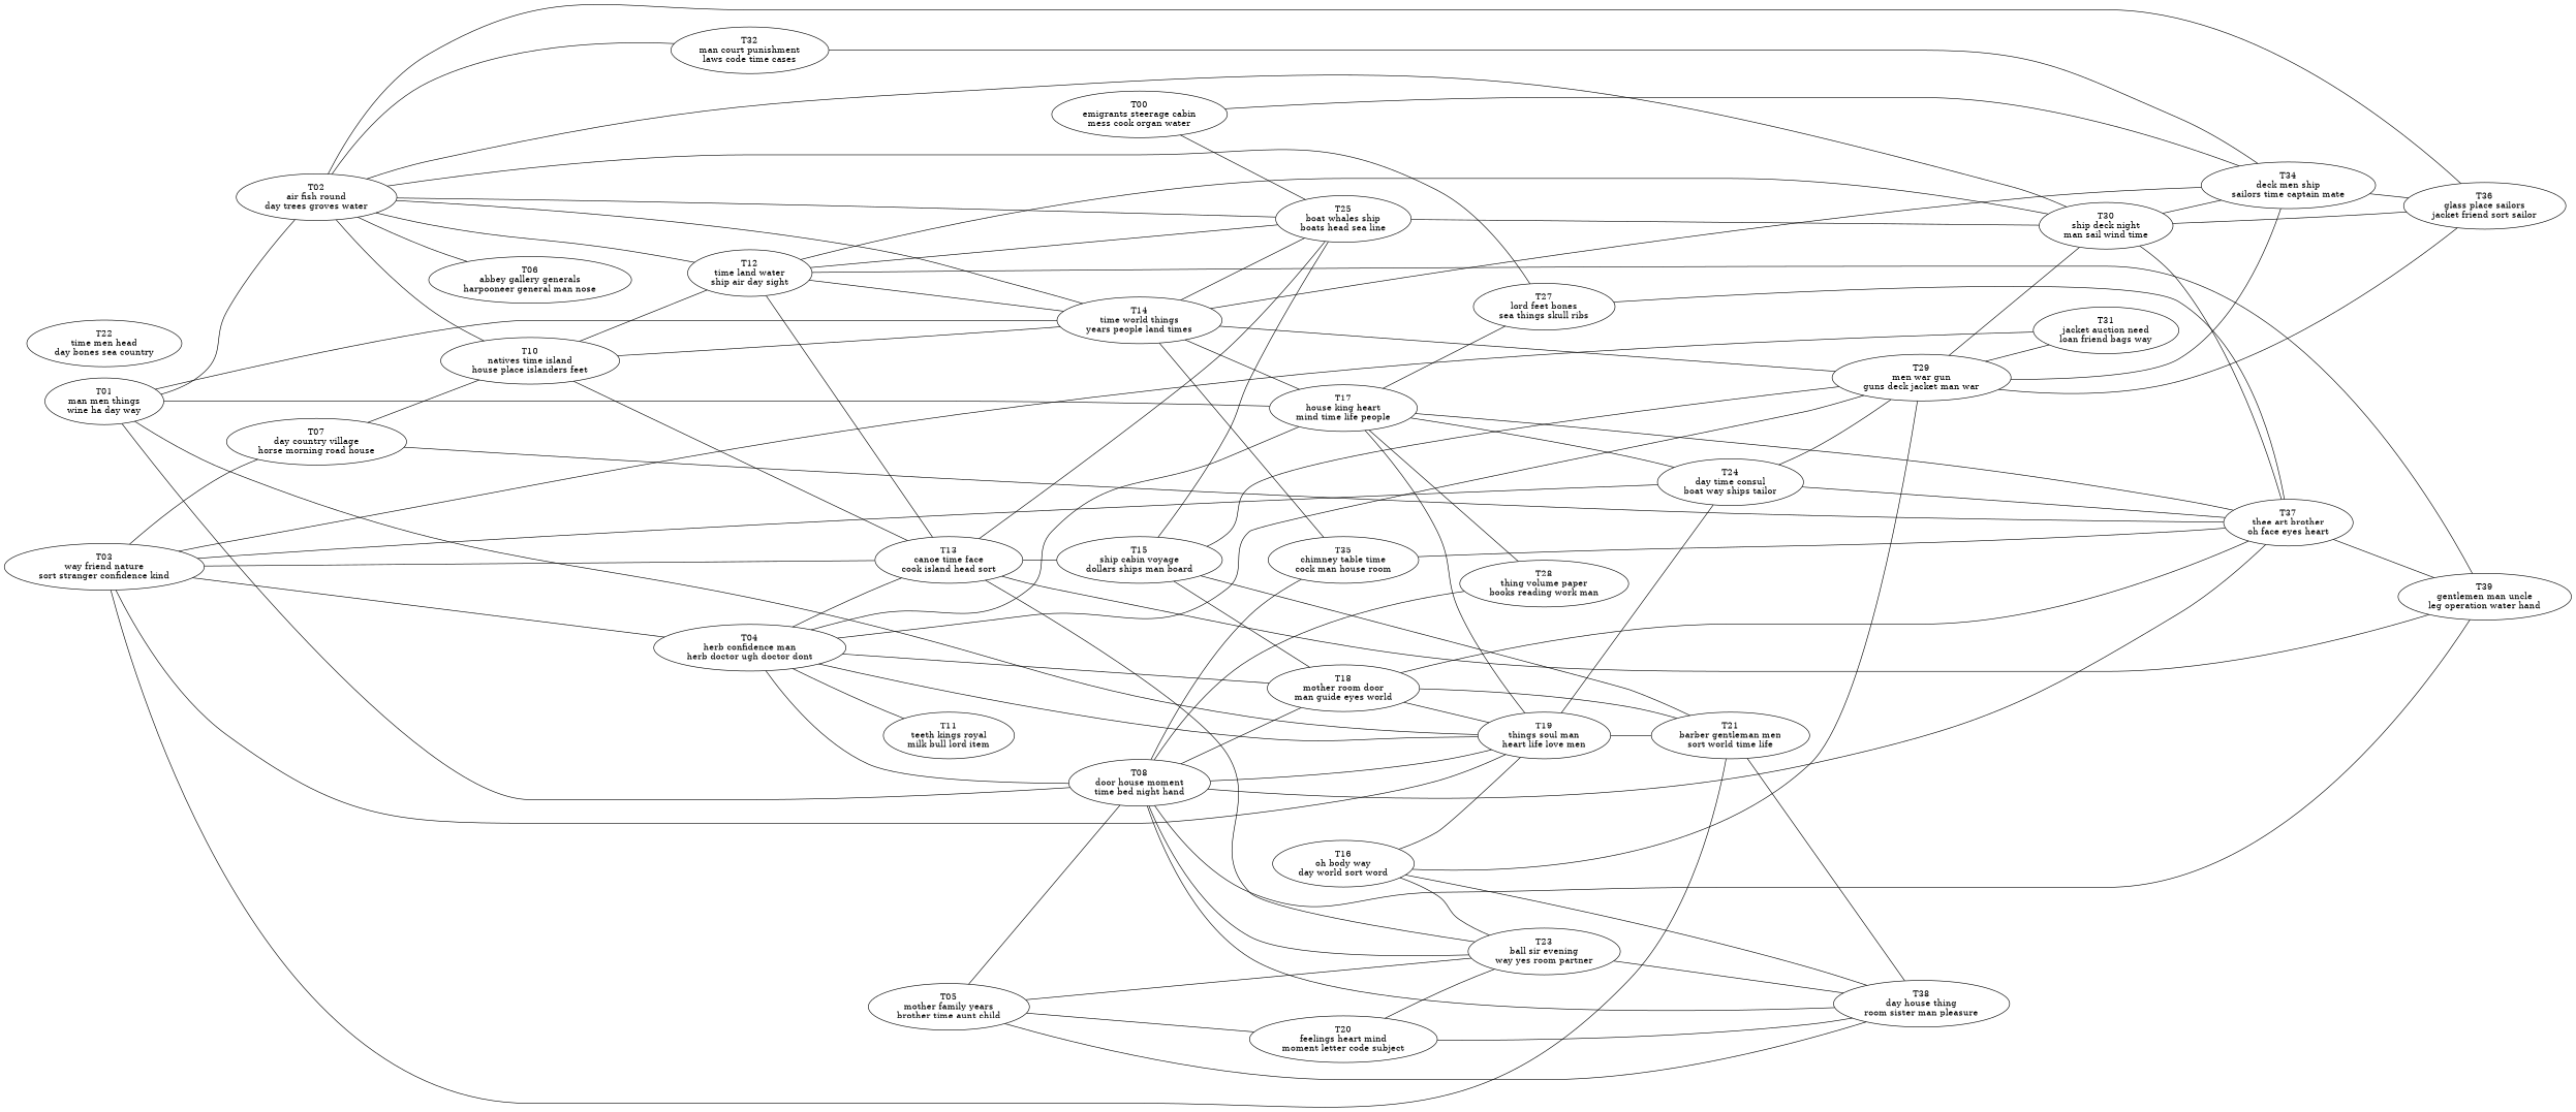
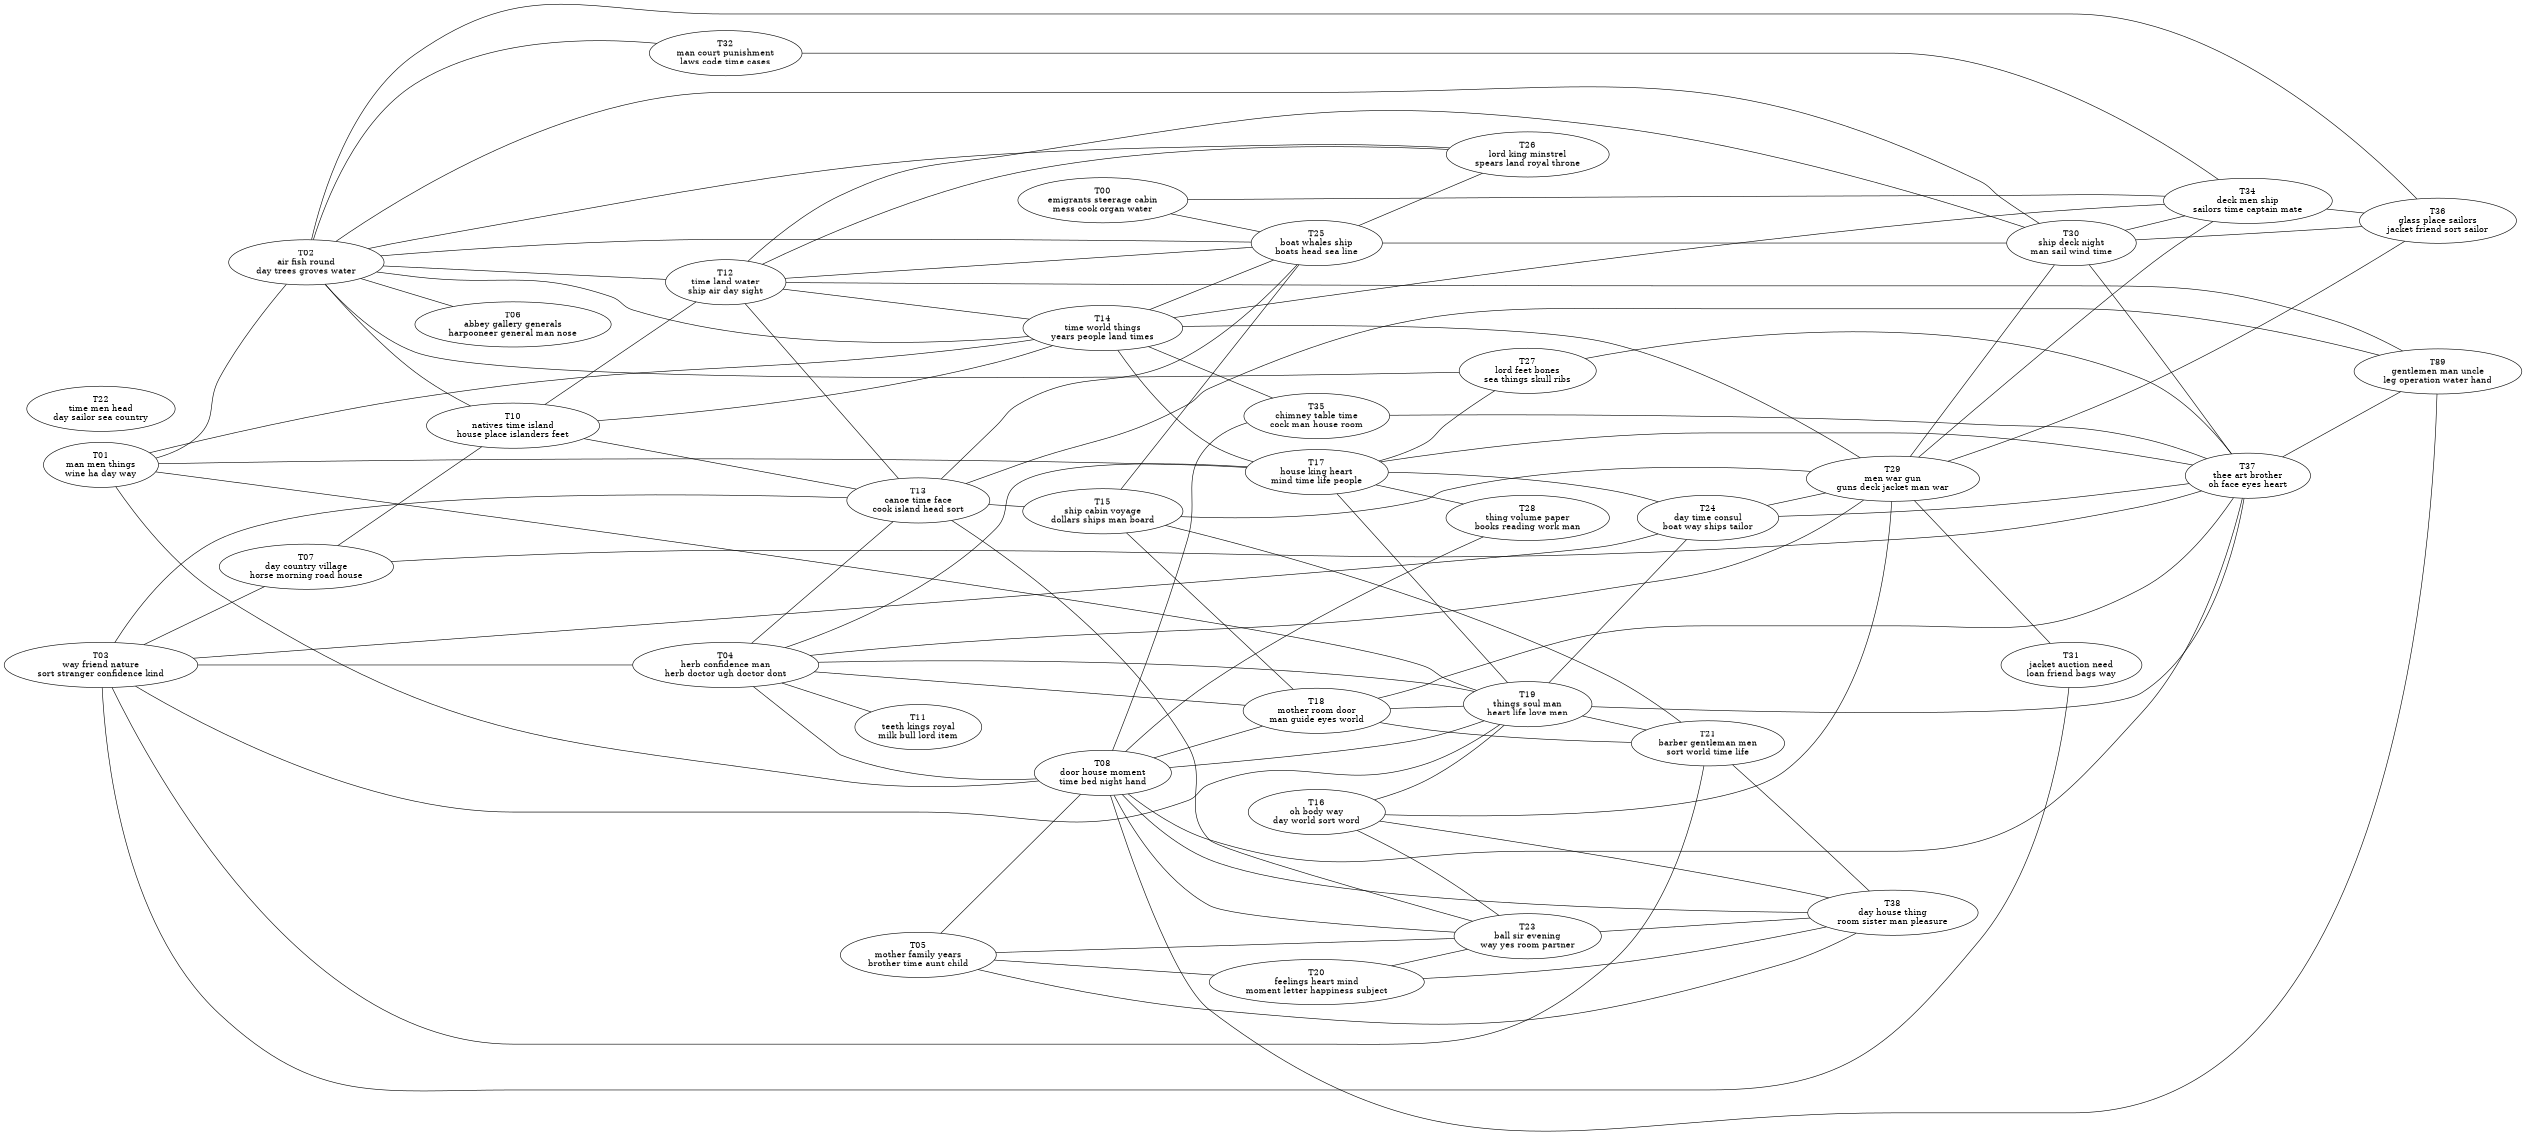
  graph {
    rankdir=LR
    n1 [label="T00\nemigrants steerage cabin\nmess cook organ water"]
    n2 [label="T25\nboat whales ship\nboats head sea line"]
    n3 [label="T34\ndeck men ship\nsailors time captain mate"]
+   n4 [label="T26\nlord king minstrel\nspears land royal throne"]
    n5 [label="T30\nship deck night\nman sail wind time"]
    n6 [label="T36\nglass place sailors\njacket friend sort sailor"]
    n7 [label="T01\nman men things\nwine ha day way"]
    n8 [label="T02\nair fish round\nday trees groves water"]
    n9 [label="T08\ndoor house moment\ntime bed night hand"]
    n10 [label="T14\ntime world things\nyears people land times"]
    n11 [label="T17\nhouse king heart\nmind time life people"]
    n12 [label="T19\nthings soul man\nheart life love men"]
    n13 [label="T06\nabbey gallery generals\nharpooneer general man nose"]
    n14 [label="T10\nnatives time island\nhouse place islanders feet"]
    n15 [label="T12\ntime land water\nship air day sight"]
    n16 [label="T27\nlord feet bones\nsea things skull ribs"]
    n17 [label="T32\nman court punishment\nlaws code time cases"]
    n18 [label="T18\nmother room door\nman guide eyes world"]
    n19 [label="T23\nball sir evening\nway yes room partner"]
    n20 [label="T38\nday house thing\nroom sister man pleasure"]
    n21 [label="T37\nthee art brother\noh face eyes heart"]
    n22 [label="T28\nthing volume paper\nbooks reading work man"]
    n23 [label="T35\nchimney table time\ncock man house room"]
-   n24 [label="T39\ngentlemen man uncle\nleg operation water hand"]
+   n24 [label="T89\ngentlemen man uncle\nleg operation water hand"]
    n25 [label="T29\nmen war gun\nguns deck jacket man war"]
    n26 [label="T24\nday time consul\nboat way ships tailor"]
    n27 [label="T21\nbarber gentleman men\nsort world time life"]
    n28 [label="T13\ncanoe time face\ncook island head sort"]
    n29 [label="T03\nway friend nature\nsort stranger confidence kind"]
    n30 [label="T04\nherb confidence man\nherb doctor ugh doctor dont"]
    n31 [label="T07\nday country village\nhorse morning road house"]
    n32 [label="T31\njacket auction need\nloan friend bags way"]
    n33 [label="T11\nteeth kings royal\nmilk bull lord item"]
    n34 [label="T15\nship cabin voyage\ndollars ships man board"]
    n35 [label="T05\nmother family years\nbrother time aunt child"]
-   n36 [label="T20\nfeelings heart mind\nmoment letter code subject"]
+   n36 [label="T20\nfeelings heart mind\nmoment letter happiness subject"]
    n37 [label="T16\noh body way\nday world sort word"]
-   n38 [label="T22\ntime men head\nday bones sea country"]
+   n38 [label="T22\ntime men head\nday sailor sea country"]
    n1 -- n2
    n1 -- n3
+   n2 -- n4
    n2 -- n5
    n3 -- n6
    n5 -- n3
    n5 -- n6
    n5 -- n21
    n7 -- n8
    n7 -- n9
    n7 -- n10
    n7 -- n11
    n7 -- n12
    n8 -- n2
+   n8 -- n4
    n8 -- n5
    n8 -- n6
    n8 -- n10
    n8 -- n13
    n8 -- n14
    n8 -- n15
    n8 -- n16
    n8 -- n17
    n9 -- n12
    n9 -- n18
    n9 -- n19
    n9 -- n20
    n9 -- n21
    n9 -- n22
    n9 -- n23
    n9 -- n24
    n10 -- n2
    n10 -- n3
    n10 -- n11
    n10 -- n23
    n10 -- n25
    n11 -- n12
    n11 -- n16
    n11 -- n21
    n11 -- n22
    n11 -- n26
+   n12 -- n21
    n12 -- n26
    n12 -- n27
    n14 -- n10
    n14 -- n15
    n14 -- n28
    n15 -- n2
+   n15 -- n4
    n15 -- n5
    n15 -- n10
    n15 -- n24
    n15 -- n28
    n16 -- n21
    n17 -- n3
    n18 -- n12
    n18 -- n21
    n18 -- n27
    n19 -- n20
    n21 -- n24
    n23 -- n21
    n25 -- n3
    n25 -- n5
    n25 -- n6
    n25 -- n32
    n26 -- n21
    n26 -- n25
    n27 -- n20
    n28 -- n2
    n28 -- n19
    n28 -- n24
    n28 -- n34
    n29 -- n12
    n29 -- n26
    n29 -- n27
    n29 -- n28
    n29 -- n30
    n29 -- n31
    n29 -- n32
    n30 -- n9
    n30 -- n11
    n30 -- n12
    n30 -- n18
    n30 -- n25
    n30 -- n28
    n30 -- n33
    n31 -- n14
    n31 -- n21
    n34 -- n2
    n34 -- n18
    n34 -- n25
    n34 -- n27
    n35 -- n9
    n35 -- n19
    n35 -- n20
    n35 -- n36
    n36 -- n19
    n36 -- n20
    n37 -- n12
    n37 -- n19
    n37 -- n20
    n37 -- n25
  }
